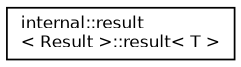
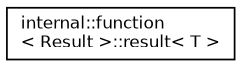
  digraph {
    rankdir=LR
-   n1 [color=black fillcolor=white fontname=Helvetica fontsize=10 height=0.2 label="internal::result\l\< Result \>::result\< T \>" shape=record style=filled width=0.4]
+   n1 [color=black fillcolor=white fontname=Helvetica fontsize=10 height=0.2 label="internal::function\l\< Result \>::result\< T \>" shape=record style=filled width=0.4]
  }
